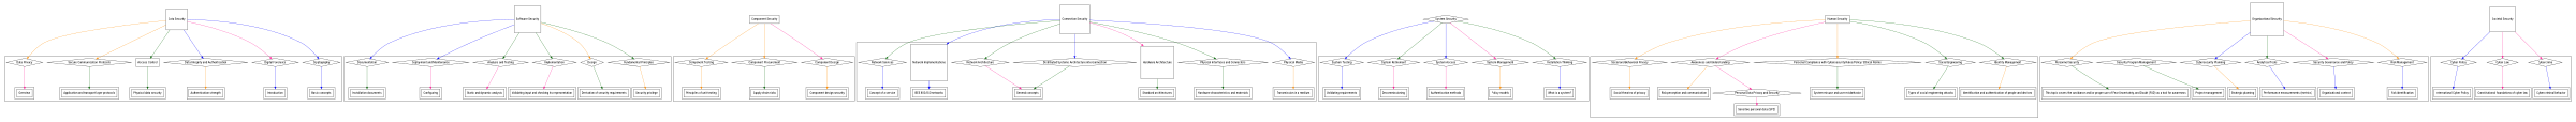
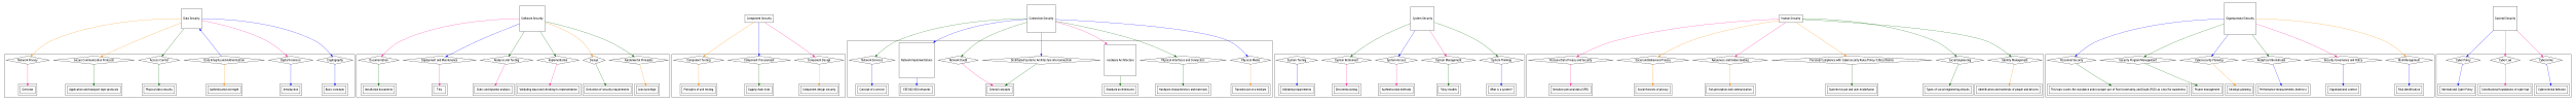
  digraph {
    compound=true
    fontname="Roboto Condensed"
    node [fillcolor=blue fontname="Roboto Condensed" shape=box]
    edge [color=darkgreen fontname="Roboto Condensed"]
    n1 [label="Basic concepts"]
    n2 [label=Introduction]
    n3 [label="Authentication strength"]
    n4 [label="Physical data security"]
    n5 [label="Application and transport layer protocols"]
    n6 [label=Overview]
    n7 [label=Cryptography shape=diamond]
    n8 [label="Digital Forensics" shape=diamond]
    n9 [label="Data Integrity and Authentication" shape=diamond]
-   n10 [label="Access Control"]
+   n10 [label="Access Control" shape=diamond]
    n11 [label="Secure Communication Protocols" shape=diamond]
-   n12 [label="Data Privacy" shape=diamond]
-   n13 [label="Security privilege"]
+   n12 [label="Network Privacy" shape=diamond]
+   n13 [label="Least privilege"]
    n14 [label="Derivation of security requirements"]
    n15 [label="Validating input and checking its representation"]
    n16 [label="Static and dynamic analysis"]
-   n17 [label=Configuring]
+   n17 [label=This]
    n18 [label="Installation documents"]
    n19 [label="Fundamental Principles" shape=diamond]
    n20 [label=Design shape=diamond]
    n21 [label=Implementation shape=diamond]
    n22 [label="Analysis and Testing" shape=diamond]
    n23 [label="Deployment and Maintenance" shape=diamond]
    n24 [label=Documentation shape=diamond]
    n25 [label="Component design security"]
    n26 [label="Supply chain risks"]
    n27 [label="Principles of unit testing"]
    n28 [label="Component Design" shape=diamond]
    n29 [label="Component Procurement" shape=diamond]
    n30 [label="Component Testing" shape=diamond]
    n31 [label="Transmission in a medium"]
    n32 [label="Hardware characteristics and materials"]
    n33 [label="Standard architectures"]
    n34 [label="General concepts"]
    n35 [label="IEEE 802/ISO networks"]
    n36 [label="Concept of a service"]
    n37 [label="Physical Media" shape=diamond]
    n38 [label="Physical Interfaces and Connectors" shape=diamond]
    n39 [label="Hardware Architecture" shape=square]
    n40 [label="Distributed Systems Architecture interconnection" shape=diamond]
-   n41 [label="Network Architecture" shape=diamond]
+   n41 [label="Network Doubt" shape=diamond]
    n42 [label="Network Implementations" shape=square]
    n43 [label="Network Services" shape=diamond]
    n44 [label="What is a system?"]
    n45 [label="Policy models"]
    n46 [label="Authentication methods"]
    n47 [label=Decommissioning]
    n48 [label="Validating requirements"]
-   n49 [label="Installation Thinking" shape=diamond]
+   n49 [label="System Thinking" shape=diamond]
    n50 [label="System Management" shape=diamond]
    n51 [label="System Access" shape=diamond]
    n52 [label="System Retirement" shape=diamond]
    n53 [label="System Testing" shape=diamond]
-   n54 [label="Identification and authentication of people and devices"]
+   n54 [label="Identification and materials of people and devices"]
    n55 [label="Types of social engineering attacks"]
    n56 [label="System misuse and user misbehavior"]
    n57 [label="Risk perception and communication"]
    n58 [label="Social theories of privacy"]
    n59 [label="Sensitive personal data (SPD)"]
    n60 [label="Identity Management" shape=diamond]
    n61 [label="Social Engineering" shape=diamond]
    n62 [label="Personal Compliance with Cybersecurity Rules/Policy/ Ethical Norms" shape=diamond]
    n63 [label="Awareness and Understanding" shape=diamond]
    n64 [label="Social and Behavioral Privacy" shape=diamond]
    n65 [label="Personal Data Privacy and Security" shape=diamond]
    n66 [label="Project management"]
    n67 [label="This topic covers the avoidance and/or proper use of Fear Uncertainty, and Doubt (FUD) as a tool for awareness"]
    n68 [label="Risk identification"]
    n69 [label="Organizational context"]
    n70 [label="Performance measurements (metrics)"]
    n71 [label="Strategic planning"]
    n72 [label="Risk Management" shape=diamond]
    n73 [label="Security Governance and Policy" shape=diamond]
-   n74 [label="Analytical Tools" shape=diamond]
+   n74 [label="Analytical International" shape=diamond]
    n75 [label="Cybersecurity Planning" shape=diamond]
    n76 [label="Security Program Management" shape=diamond]
    n77 [label="Personnel Security" shape=diamond]
    n78 [label="Cybercriminal behavior"]
    n79 [label="Constitutional foundations of cyber law"]
    n80 [label="International Cyber Policy"]
    n81 [label=Cybercrime shape=diamond]
    n82 [label="Cyber Law" shape=diamond]
    n83 [label="Cyber Policy" shape=diamond]
    n84 [label="Data Security" shape=square]
    n85 [label="Software Security" shape=square]
    n86 [label="Component Security"]
    n87 [label="Connection Security" shape=square]
-   n88 [label="System Security" shape=diamond]
+   n88 [label="System Security" shape=square]
    n89 [label="Human Security"]
    n90 [label="Organizational Security" shape=square]
    n91 [label="Societal Security" shape=square]
    subgraph cluster_1 {
      n7
      n8
      n9
      n10
      n11
      n12
      subgraph cluster_2 {
        n1
      }
      subgraph cluster_3 {
        n2
      }
      subgraph cluster_4 {
        n3
      }
      subgraph cluster_5 {
        n4
      }
      subgraph cluster_6 {
        n5
      }
      subgraph cluster_7 {
        n6
      }
    }
    subgraph cluster_8 {
      n19
      n20
      n21
      n22
      n23
      n24
      subgraph cluster_9 {
        n13
      }
      subgraph cluster_10 {
        n14
      }
      subgraph cluster_11 {
        n15
      }
      subgraph cluster_12 {
        n16
      }
      subgraph cluster_13 {
        n17
      }
      subgraph cluster_14 {
        n18
      }
    }
    subgraph cluster_15 {
      n28
      n29
      n30
      subgraph cluster_16 {
        n25
      }
      subgraph cluster_17 {
        n26
      }
      subgraph cluster_18 {
        n27
      }
    }
    subgraph cluster_19 {
      n37
      n38
      n39
      n40
      n41
      n42
      n43
      subgraph cluster_20 {
        n31
      }
      subgraph cluster_21 {
        n32
      }
      subgraph cluster_22 {
        n33
      }
      subgraph cluster_23 {
        n34
      }
      subgraph cluster_24 {
        n35
      }
      subgraph cluster_25 {
        n36
      }
    }
    subgraph cluster_26 {
      n49
      n50
      n51
      n52
      n53
      subgraph cluster_27 {
        n44
      }
      subgraph cluster_28 {
        n45
      }
      subgraph cluster_29 {
        n46
      }
      subgraph cluster_30 {
        n47
      }
      subgraph cluster_31 {
        n48
      }
    }
    subgraph cluster_32 {
      n60
      n61
      n62
      n63
      n64
      n65
      subgraph cluster_33 {
        n54
      }
      subgraph cluster_34 {
        n55
      }
      subgraph cluster_35 {
        n56
      }
      subgraph cluster_36 {
        n57
      }
      subgraph cluster_37 {
        n58
      }
      subgraph cluster_38 {
        n59
      }
    }
    subgraph cluster_39 {
      n72
      n73
      n74
      n75
      n76
      n77
      subgraph cluster_40 {
        n66
      }
      subgraph cluster_41 {
        n67
      }
      subgraph cluster_42 {
        n68
      }
      subgraph cluster_43 {
        n69
      }
      subgraph cluster_44 {
        n70
      }
      subgraph cluster_45 {
        n71
      }
    }
    subgraph cluster_46 {
      n81
      n82
      n83
      subgraph cluster_47 {
        n78
      }
      subgraph cluster_48 {
        n79
      }
      subgraph cluster_49 {
        n80
      }
    }
    n7 -> n1 [color=blue minlen=1]
    n8 -> n2 [color=blue minlen=1]
    n9 -> n3 [color=darkorange minlen=1]
    n10 -> n4 [minlen=1]
    n11 -> n5 [minlen=1]
    n12 -> n6 [color=deeppink minlen=1]
    n19 -> n13 [color=darkorange minlen=1]
    n20 -> n14 [minlen=1]
    n21 -> n15 [color=deeppink minlen=1]
    n22 -> n16 [color=deeppink minlen=1]
    n23 -> n17 [color=deeppink minlen=1]
    n24 -> n18 [minlen=1]
    n28 -> n25 [color=darkorange minlen=1]
    n29 -> n26 [minlen=1]
    n30 -> n27 [color=darkorange minlen=1]
    n37 -> n31 [color=darkorange minlen=1]
    n38 -> n32 [minlen=1]
    n39 -> n33 [minlen=1]
    n40 -> n34
    n41 -> n34 [color=deeppink]
    n42 -> n35 [color=blue minlen=1]
    n43 -> n36 [color=blue minlen=1]
    n49 -> n44 [color=blue minlen=1]
-   n50 -> n45 [color=darkorange minlen=1]
+   n50 -> n45 [minlen=1]
    n51 -> n46 [color=deeppink minlen=1]
    n52 -> n47 [color=deeppink minlen=1]
    n53 -> n48 [color=blue minlen=1]
    n60 -> n54 [color=darkorange minlen=1]
    n61 -> n55 [minlen=1]
    n62 -> n56 [minlen=1]
    n63 -> n57 [color=darkorange minlen=1]
    n64 -> n58 [color=darkorange minlen=1]
    n65 -> n59 [color=deeppink minlen=1]
    n72 -> n68 [color=blue minlen=1]
    n73 -> n69 [color=blue minlen=1]
    n74 -> n70 [color=blue minlen=1]
    n75 -> n71 [color=darkorange minlen=1]
    n76 -> n66 [minlen=1]
    n77 -> n67 [minlen=1]
    n81 -> n78 [color=blue minlen=1]
    n82 -> n79 [color=deeppink minlen=1]
    n83 -> n80 [color=blue minlen=1]
    n84 -> n7 [color=blue]
    n84 -> n8 [color=deeppink]
-   n84 -> n9 [color=blue]
+   n9 -> n84 [color=blue]
    n84 -> n10
    n84 -> n11 [color=darkorange]
    n84 -> n12 [color=darkorange]
    n85 -> n19
    n85 -> n20 [color=darkorange]
    n85 -> n21
    n85 -> n22
    n85 -> n23 [color=blue]
-   n85 -> n24 [color=blue]
+   n85 -> n24 [color=deeppink]
    n86 -> n28 [color=deeppink]
-   n86 -> n29 [color=darkorange]
+   n86 -> n29 [color=blue]
    n86 -> n30 [color=darkorange]
    n87 -> n37 [color=blue]
    n87 -> n38
    n87 -> n39 [color=deeppink]
    n87 -> n40 [color=blue]
    n87 -> n41
    n87 -> n42 [color=blue]
    n87 -> n43
    n88 -> n49
    n88 -> n50 [color=deeppink]
    n88 -> n51 [color=blue]
    n88 -> n52
-   n88 -> n53 [color=blue]
    n89 -> n60
    n89 -> n61
    n89 -> n62 [color=darkorange]
    n89 -> n63 [color=deeppink]
    n89 -> n64 [color=darkorange]
-   n63 -> n65 [color=deeppink]
+   n89 -> n65 [color=deeppink]
    n90 -> n72 [color=darkorange]
    n90 -> n73 [color=deeppink]
    n90 -> n74
    n90 -> n75 [color=blue]
-   n90 -> n77 [color=darkorange]
+   n90 -> n76
+   n90 -> n77 [color=blue]
    n91 -> n81 [color=deeppink]
    n91 -> n82 [color=deeppink]
    n91 -> n83 [color=blue]
  }
